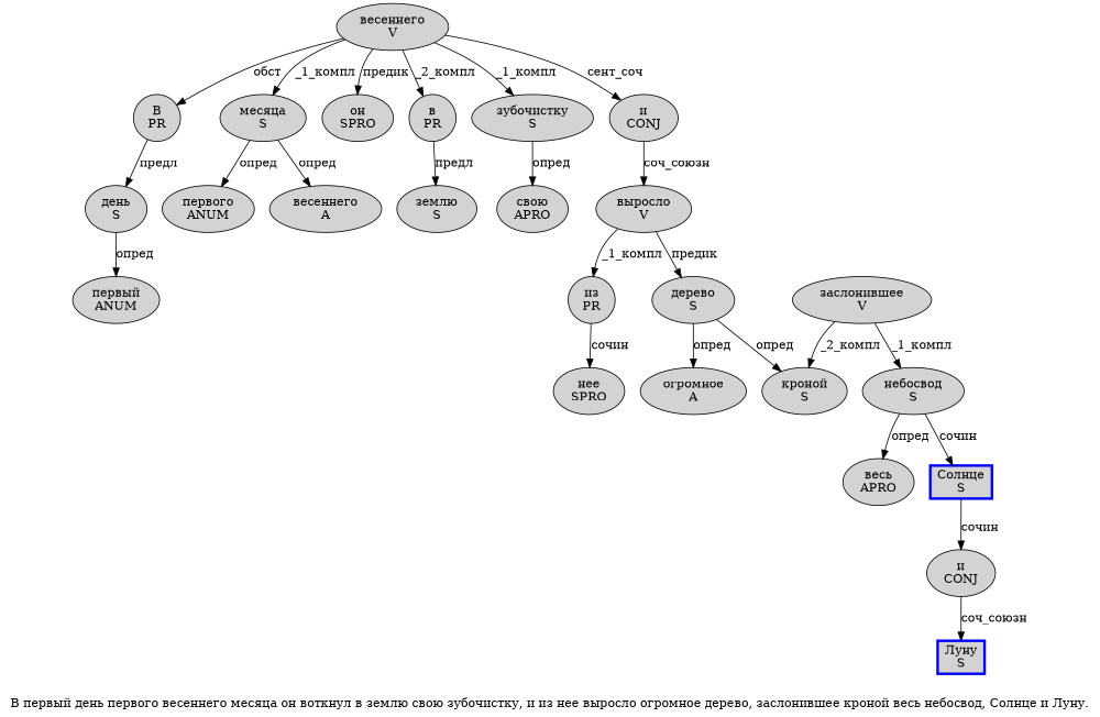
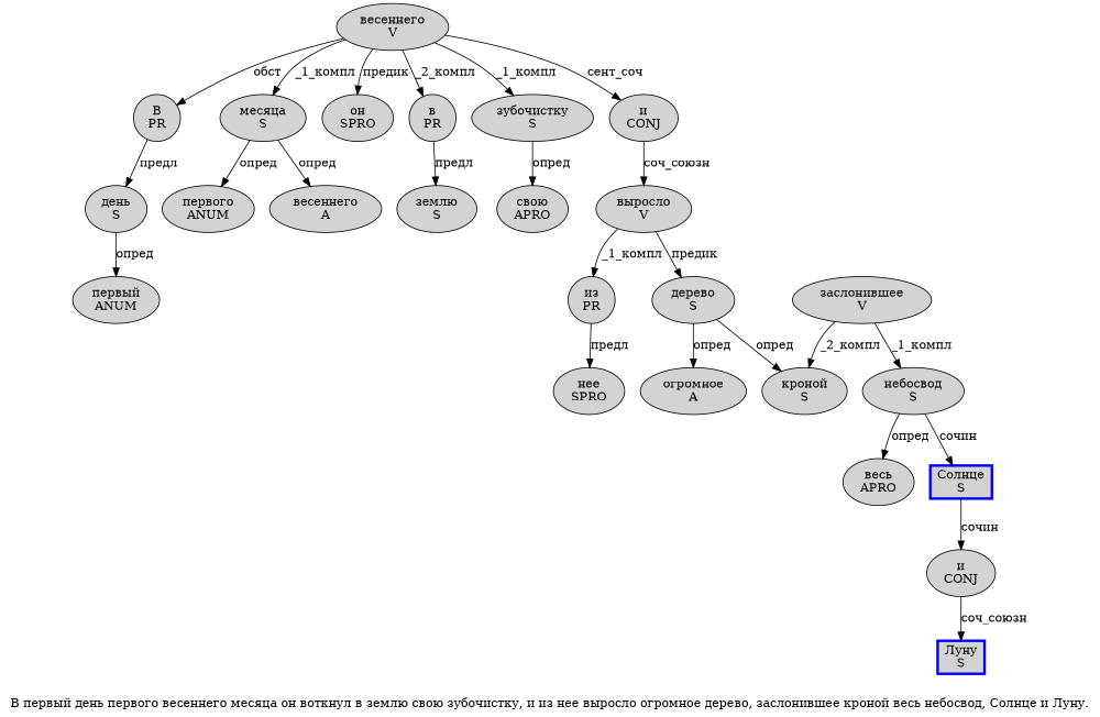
  digraph {
    label="В первый день первого весеннего месяца он воткнул в землю свою зубочистку, и из нее выросло огромное дерево, заслонившее кроной весь небосвод, Солнце и Луну."
    node [fillcolor=lightgray penwidth=1 shape=ellipse style=filled]
    n1 [label="В\nPR"]
    n2 [label="день\nS"]
    n3 [label="первый\nANUM"]
    n4 [label="первого\nANUM"]
    n5 [label="весеннего\nA"]
    n6 [label="месяца\nS"]
    n7 [label="он\nSPRO"]
    n8 [label="весеннего\nV"]
    n9 [label="в\nPR"]
    n10 [label="зубочистку\nS"]
    n11 [label="и\nCONJ"]
    n12 [label="землю\nS"]
    n13 [label="свою\nAPRO"]
    n14 [label="выросло\nV"]
    n15 [label="из\nPR"]
    n16 [label="дерево\nS"]
    n17 [label="нее\nSPRO"]
    n18 [label="огромное\nA"]
    n19 [label="кроной\nS"]
    n20 [label="заслонившее\nV"]
    n21 [label="небосвод\nS"]
    n22 [label="весь\nAPRO"]
    n23 [color=blue label="Солнце\nS" penwidth=3 shape=box]
    n24 [label="и\nCONJ"]
    n25 [color=blue label="Луну\nS" penwidth=3 shape=box]
    n1 -> n2 [label="предл"]
    n2 -> n3 [label="опред"]
    n6 -> n4 [label="опред"]
    n6 -> n5 [label="опред"]
    n8 -> n1 [label="обст"]
    n8 -> n6 [label="_1_компл"]
    n8 -> n7 [label="предик"]
    n8 -> n9 [label="_2_компл"]
    n8 -> n10 [label="_1_компл"]
    n8 -> n11 [label="сент_соч"]
    n9 -> n12 [label="предл"]
    n10 -> n13 [label="опред"]
    n11 -> n14 [label="соч_союзн"]
    n14 -> n15 [label="_1_компл"]
    n14 -> n16 [label="предик"]
-   n15 -> n17 [label="сочин"]
+   n15 -> n17 [label="предл"]
    n16 -> n18 [label="опред"]
    n16 -> n19 [label="опред"]
    n20 -> n19 [label="_2_компл"]
    n20 -> n21 [label="_1_компл"]
    n21 -> n22 [label="опред"]
    n21 -> n23 [label="сочин"]
    n23 -> n24 [label="сочин"]
    n24 -> n25 [label="соч_союзн"]
  }
